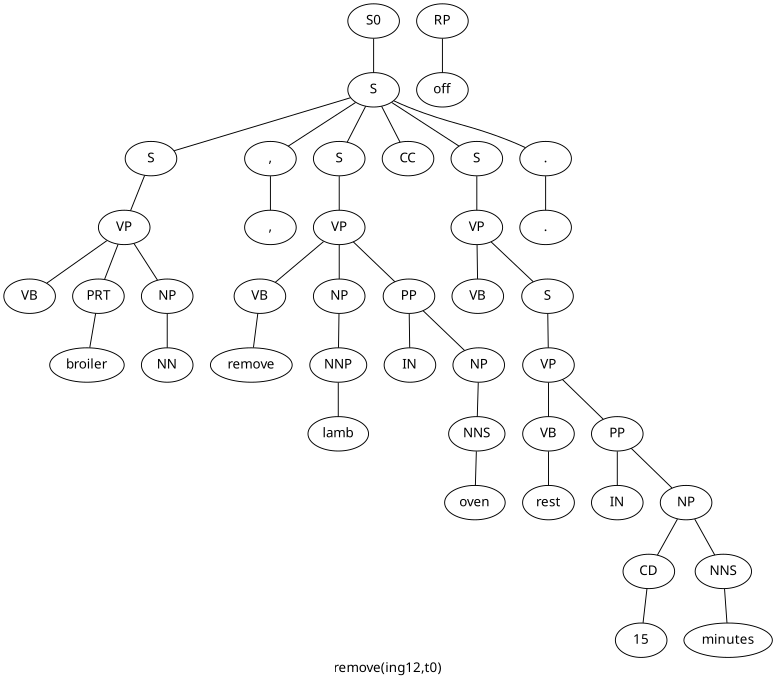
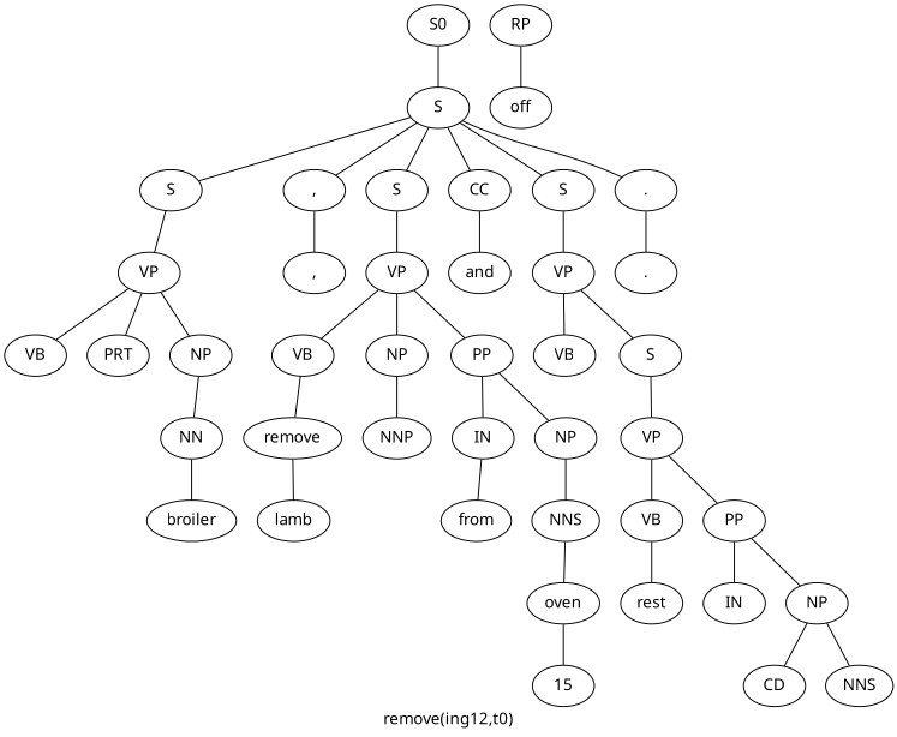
  graph {
    fontname="Noto Sans"
    label="remove(ing12,t0)"
    node [fontname="Noto Sans"]
    edge [fontname="Noto Sans"]
    n1 [label=S0]
    n2 [label=S]
    n3 [label=S]
    n4 [label=","]
    n5 [label=S]
    n6 [label=CC]
    n7 [label=S]
    n8 [label="."]
    n9 [label=VP]
    n10 [label=","]
    n11 [label=VP]
+   n12 [label=and]
    n13 [label=VP]
    n14 [label="."]
    n15 [label=VB]
    n16 [label=PRT]
    n17 [label=NP]
    n18 [label=NN]
    n19 [label=RP]
    n20 [label=off]
    n21 [label=broiler]
    n22 [label=VB]
    n23 [label=NP]
    n24 [label=PP]
    n25 [label=remove]
    n26 [label=NNP]
    n27 [label=IN]
    n28 [label=NP]
    n29 [label=lamb]
+   n30 [label=from]
    n31 [label=NNS]
    n32 [label=oven]
    n33 [label=VB]
    n34 [label=S]
    n35 [label=VP]
    n36 [label=VB]
    n37 [label=PP]
    n38 [label=rest]
    n39 [label=IN]
    n40 [label=NP]
    n41 [label=CD]
    n42 [label=NNS]
    n43 [label=15]
-   n44 [label=minutes]
    n1 -- n2
    n2 -- n3
    n2 -- n4
    n2 -- n5
    n2 -- n6
    n2 -- n7
    n2 -- n8
    n3 -- n9
    n4 -- n10
    n5 -- n11
+   n6 -- n12
    n7 -- n13
    n8 -- n14
    n9 -- n15
    n9 -- n16
    n9 -- n17
    n11 -- n22
    n11 -- n23
    n11 -- n24
    n13 -- n33
    n13 -- n34
    n17 -- n18
-   n16 -- n21
+   n18 -- n21
    n19 -- n20
    n22 -- n25
    n23 -- n26
    n24 -- n27
    n24 -- n28
-   n26 -- n29
+   n25 -- n29
+   n27 -- n30
    n28 -- n31
    n31 -- n32
    n34 -- n35
    n35 -- n36
    n35 -- n37
    n36 -- n38
    n37 -- n39
    n37 -- n40
    n40 -- n41
    n40 -- n42
-   n41 -- n43
-   n42 -- n44
+   n32 -- n43
  }
